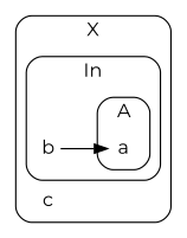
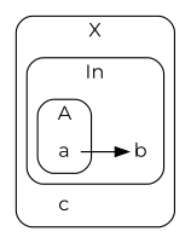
  digraph {
    rankdir=LR
    fontname=Montserrat
    node [shape=plain fontname=Montserrat]
    n1 [label="  a  "]
    n2 [label=" b "]
    n3 [label=c]
    subgraph cluster_1 {
      label=X
      style=rounded
      n3
      subgraph cluster_2 {
        label=In
        style=rounded
        n2
        subgraph cluster_3 {
          label=A
          style=rounded
          n1
        }
      }
    }
-   n2 -> n1 [fontname=Montserrat]
+   n1 -> n2 [fontname=Montserrat]
  }
